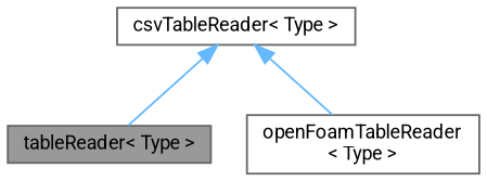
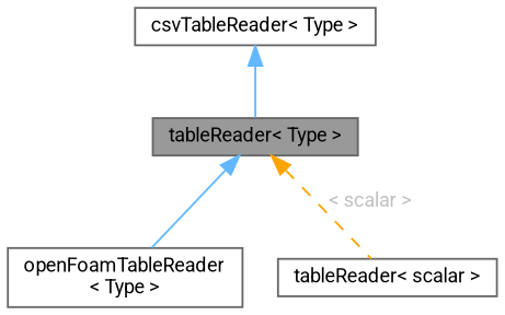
  digraph {
    fontname=Roboto
    node [color=gray40 fillcolor=white fontname=Roboto fontsize=10 shape=box style=filled]
    edge [color=steelblue1 dir=back fontname=Roboto fontsize=10 labelfontname=Helvetica labelfontsize=10 style=solid]
    n1 [fillcolor=grey60 fontcolor=black height=0.2 label="tableReader\< Type \>" width=0.4]
    n2 [height=0.2 label="openFoamTableReader\l\< Type \>" width=0.4]
+   n3 [height=0.2 label="tableReader\< scalar \>" width=0.4]
    n4 [height=0.2 label="csvTableReader\< Type \>" width=0.4]
-   n4 -> n2
+   n1 -> n2
+   n1 -> n3 [color=orange fontcolor=grey label=" \< scalar \>" style=dashed]
    n4 -> n1
  }
